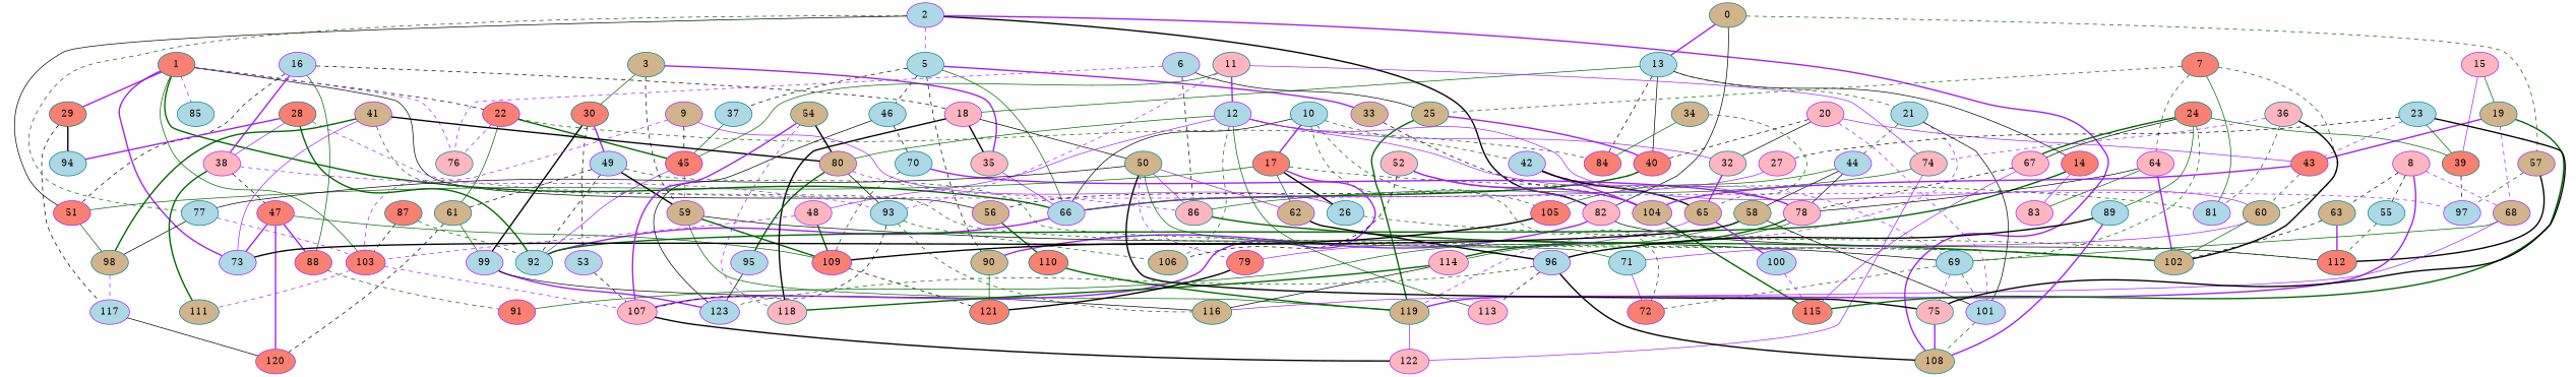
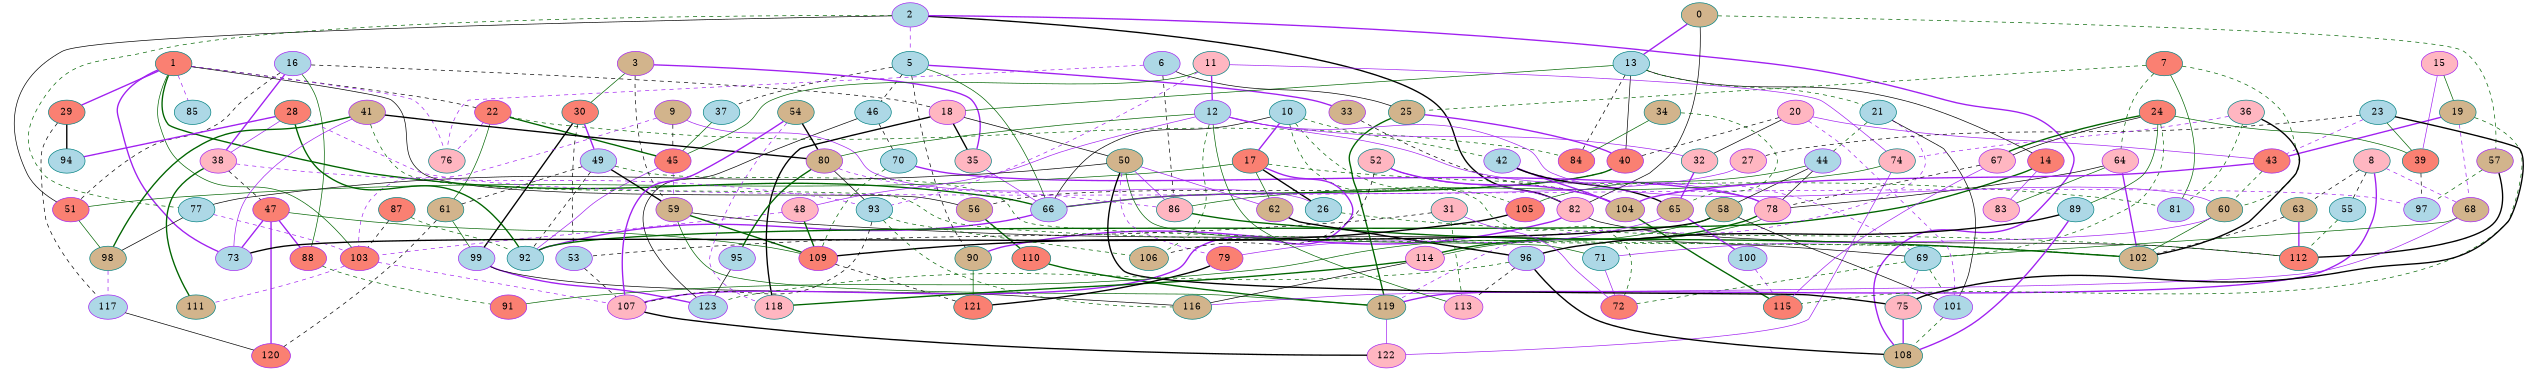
  graph {
    node [color=purple fillcolor=lightblue style=filled]
    edge [color=purple style=dashed]
    1 [color=teal fillcolor=salmon]
    22 [fillcolor=salmon]
    29 [color=teal fillcolor=salmon]
    56 [fillcolor=tan]
    66
    73
    76 [color=teal fillcolor=lightpink]
    85 [color=teal]
    103 [fillcolor=salmon]
    45 [fillcolor=salmon]
    84 [fillcolor=salmon]
    61 [color=teal fillcolor=tan]
    94 [color=teal]
    117
    110 [color=teal fillcolor=salmon]
    92 [color=teal]
    107 [fillcolor=lightpink]
    111 [color=teal fillcolor=tan]
    5 [color=teal]
    2
    51 [fillcolor=salmon]
    77 [color=teal]
    82 [fillcolor=lightpink]
    108 [color=teal fillcolor=tan]
    33 [fillcolor=tan]
    37 [color=teal]
    46 [color=teal]
    90 [color=teal fillcolor=tan]
    98 [color=teal fillcolor=tan]
    112 [color=teal fillcolor=salmon]
-   3 [color=teal fillcolor=tan]
+   3 [fillcolor=tan]
    30 [color=teal fillcolor=salmon]
    35 [color=teal fillcolor=lightpink]
    59 [fillcolor=tan]
    49
    53
    99
    119 [color=teal fillcolor=tan]
    69 [color=teal]
    109 [fillcolor=salmon]
    n41 [color=teal fillcolor=tan label=0]
    13 [color=teal]
    57 [fillcolor=tan]
    14 [fillcolor=salmon]
    18 [fillcolor=lightpink]
    21 [color=teal]
    40 [fillcolor=salmon]
    97
    104 [fillcolor=tan]
    70 [color=teal]
    123
    121 [color=teal fillcolor=salmon]
    6
    25 [color=teal fillcolor=tan]
    86 [color=teal fillcolor=lightpink]
    102 [color=teal fillcolor=tan]
    7 [color=teal fillcolor=salmon]
    60 [color=teal fillcolor=tan]
    64 [fillcolor=lightpink]
    81
    71 [color=teal]
    78 [fillcolor=lightpink]
    83 [fillcolor=lightpink]
-   8 [fillcolor=lightpink]
+   8 [color=teal fillcolor=lightpink]
    55 [color=teal]
    63 [color=teal fillcolor=tan]
    68 [fillcolor=tan]
    116 [color=teal fillcolor=tan]
    122 [fillcolor=lightpink]
    9 [fillcolor=tan]
    26 [color=teal]
    10 [color=teal]
    17 [color=teal fillcolor=salmon]
    42
    72 [fillcolor=salmon]
    105 [fillcolor=salmon]
    62 [fillcolor=tan]
    65 [fillcolor=tan]
    11 [color=teal fillcolor=lightpink]
    12
    74 [color=teal fillcolor=lightpink]
    93 [color=teal]
    32 [color=teal fillcolor=lightpink]
    48 [fillcolor=lightpink]
    80 [fillcolor=tan]
    106 [color=teal fillcolor=tan]
    113 [fillcolor=lightpink]
    114 [fillcolor=lightpink]
    95
    50 [color=teal fillcolor=tan]
    118 [color=teal fillcolor=lightpink]
    101
    44
    15 [fillcolor=lightpink]
    19 [color=teal fillcolor=tan]
    39 [color=teal fillcolor=salmon]
    43 [fillcolor=salmon]
    115 [color=teal fillcolor=salmon]
    16
    38 [fillcolor=lightpink]
    88 [fillcolor=salmon]
    47 [fillcolor=salmon]
    91 [fillcolor=salmon]
    96
    75 [color=teal fillcolor=lightpink]
    79 [fillcolor=salmon]
    20 [fillcolor=lightpink]
    58 [color=teal fillcolor=tan]
    120 [fillcolor=salmon]
    23 [color=teal]
    27 [fillcolor=lightpink]
    24 [color=teal fillcolor=salmon]
    67 [fillcolor=lightpink]
    89 [color=teal]
    28 [color=teal fillcolor=salmon]
+   31 [color=teal fillcolor=lightpink]
    100
    34 [color=teal fillcolor=tan]
    36 [color=teal fillcolor=lightpink]
    41 [fillcolor=tan]
    52 [color=teal fillcolor=lightpink]
    54 [color=teal fillcolor=tan]
    87 [color=teal fillcolor=salmon]
    1 -- 22 [color=black]
    1 -- 29 [style=bold]
    1 -- 56 [color=black style=solid]
    1 -- 66 [color=darkgreen style=bold]
    1 -- 73 [style=bold]
    1 -- 76
    1 -- 85
    1 -- 103 [color=darkgreen style=solid]
    22 -- 76
    22 -- 45 [color=darkgreen style=bold]
    22 -- 84 [color=darkgreen]
    22 -- 61 [color=darkgreen style=solid]
    29 -- 94 [color=black style=bold]
    29 -- 117 [color=black]
    56 -- 110 [color=darkgreen style=bold]
    66 -- 92 [style=bold]
    103 -- 107
    103 -- 111
    45 -- 92 [style=solid]
    45 -- 59
    61 -- 99 [color=darkgreen style=solid]
    61 -- 120 [color=black]
    117 -- 120 [color=black style=solid]
    110 -- 119 [color=darkgreen style=bold]
    107 -- 122 [color=black style=bold]
    5 -- 66 [color=darkgreen style=solid]
    5 -- 33 [style=bold]
    5 -- 37 [color=black]
    5 -- 46 [color=black]
    5 -- 90 [color=black]
    2 -- 5
    2 -- 51 [color=black style=solid]
    2 -- 77 [color=darkgreen]
    2 -- 82 [color=black style=bold]
    2 -- 108 [style=bold]
    51 -- 98 [color=darkgreen style=solid]
    77 -- 103
    77 -- 98 [color=black style=solid]
    82 -- 90 [style=bold]
    82 -- 112 [color=black style=solid]
    33 -- 104 [color=black]
    37 -- 45 [color=darkgreen style=solid]
    46 -- 70 [color=black]
    46 -- 123 [color=black style=solid]
    90 -- 121 [color=darkgreen style=solid]
    98 -- 117
    3 -- 30 [color=darkgreen style=solid]
    3 -- 35 [style=bold]
    3 -- 59 [color=black]
    30 -- 49 [style=bold]
    30 -- 53 [color=black]
    30 -- 99 [color=black style=bold]
    35 -- 66 [style=solid]
    59 -- 119 [color=darkgreen style=solid]
    59 -- 69 [color=black style=solid]
    59 -- 109 [color=darkgreen style=bold]
    49 -- 61 [color=black]
    49 -- 92 [color=black]
    49 -- 59 [color=black style=bold]
    49 -- 102 [color=darkgreen]
    53 -- 107 [color=black]
    99 -- 123 [style=bold]
    99 -- 116 [color=black style=solid]
    119 -- 122 [style=solid]
    69 -- 72 [color=darkgreen]
    69 -- 101 [color=darkgreen]
    69 -- 75
    109 -- 121 [color=black]
    n41 -- 82 [color=black style=solid]
    n41 -- 13 [style=bold]
    n41 -- 57 [color=darkgreen]
    13 -- 84 [color=black]
    13 -- 14 [color=black style=solid]
    13 -- 18 [color=darkgreen style=solid]
    13 -- 21 [color=darkgreen]
    13 -- 40 [color=black style=solid]
    57 -- 112 [color=black style=bold]
    57 -- 97 [color=darkgreen]
    14 -- 92 [color=darkgreen style=bold]
    14 -- 83 [style=solid]
    18 -- 35 [color=black style=bold]
    18 -- 50 [color=black style=solid]
    18 -- 118 [color=black style=bold]
    21 -- 119
    21 -- 101 [color=black style=solid]
    21 -- 44 [color=darkgreen]
    40 -- 56 [color=black]
    40 -- 66 [color=darkgreen style=bold]
    104 -- 115 [color=darkgreen style=bold]
    70 -- 109 [color=darkgreen]
    70 -- 78 [style=bold]
    6 -- 76
    6 -- 25 [color=black style=solid]
    6 -- 86 [color=black]
    25 -- 119 [color=darkgreen style=bold]
    25 -- 40 [style=bold]
    86 -- 102 [color=darkgreen style=bold]
    7 -- 25 [color=darkgreen]
    7 -- 60 [color=darkgreen]
    7 -- 64 [color=darkgreen]
    7 -- 81 [color=darkgreen style=solid]
    60 -- 102 [color=darkgreen style=solid]
    60 -- 71 [style=solid]
    64 -- 102 [style=bold]
    64 -- 78 [color=black style=solid]
    64 -- 83 [color=darkgreen style=solid]
    71 -- 72 [style=solid]
    78 -- 114 [color=darkgreen style=bold]
    78 -- 114 [color=darkgreen style=solid]
    8 -- 119 [style=bold]
    8 -- 55 [color=black]
    8 -- 63 [color=black]
    8 -- 68
    55 -- 112 [color=darkgreen]
    63 -- 112 [style=bold]
    63 -- 102 [color=black]
    68 -- 69 [color=darkgreen style=solid]
    68 -- 116 [style=solid]
    9 -- 103
    9 -- 45 [color=black]
    9 -- 26 [style=solid]
    26 -- 112 [color=darkgreen]
    10 -- 66 [color=black style=solid]
    10 -- 17 [style=bold]
    10 -- 42 [color=darkgreen]
    10 -- 72 [color=darkgreen]
    10 -- 105 [color=darkgreen]
    17 -- 107 [style=bold]
    17 -- 51 [color=darkgreen style=solid]
    17 -- 81 [color=darkgreen]
    17 -- 26 [color=black style=bold]
    17 -- 62 [color=darkgreen style=solid]
    42 -- 69
    42 -- 104 [style=bold]
    42 -- 65 [color=black style=bold]
    105 -- 109 [color=black style=bold]
    62 -- 96 [color=black style=bold]
    65 -- 79 [style=solid]
    65 -- 100 [style=bold]
    11 -- 45 [color=darkgreen style=solid]
    11 -- 12 [style=bold]
    11 -- 74 [style=solid]
    11 -- 93
    12 -- 60 [style=solid]
    12 -- 78 [style=solid]
    12 -- 32 [style=solid]
    12 -- 48 [style=solid]
    12 -- 80 [color=darkgreen style=solid]
    12 -- 106 [color=darkgreen]
    12 -- 113 [color=darkgreen style=solid]
    74 -- 86 [color=darkgreen style=solid]
    74 -- 122 [style=solid]
    93 -- 107 [color=black]
    93 -- 116 [color=darkgreen]
    93 -- 106 [color=darkgreen]
    32 -- 65 [style=bold]
    48 -- 103
    48 -- 109 [color=darkgreen style=bold]
    80 -- 86
    80 -- 93 [color=black style=solid]
    80 -- 95 [color=darkgreen style=bold]
    114 -- 116 [color=black style=solid]
    114 -- 118 [color=darkgreen style=bold]
    95 -- 123 [color=black style=solid]
    50 -- 77 [color=black style=solid]
    50 -- 86 [style=solid]
    50 -- 71 [color=darkgreen style=solid]
    50 -- 62 [style=solid]
    50 -- 75 [color=black style=bold]
    50 -- 79
    101 -- 108 [color=darkgreen]
    44 -- 78 [color=black style=solid]
    44 -- 105 [color=darkgreen style=solid]
    44 -- 58 [color=black style=solid]
    15 -- 19 [color=darkgreen style=solid]
    15 -- 39 [style=solid]
    19 -- 68
    19 -- 43 [style=bold]
-   19 -- 115 [color=darkgreen style=bold]
+   19 -- 115 [color=darkgreen]
    39 -- 97 [color=black]
    43 -- 104 [style=bold]
    43 -- 60 [color=darkgreen]
    16 -- 51 [color=black]
    16 -- 18 [color=black]
    16 -- 38 [style=bold]
    16 -- 88 [color=darkgreen style=solid]
    38 -- 111 [color=darkgreen style=bold]
    38 -- 93
    38 -- 47 [color=black]
    88 -- 91 [color=darkgreen]
    47 -- 73 [style=bold]
    47 -- 109 [color=darkgreen style=solid]
    47 -- 88 [style=bold]
    47 -- 120 [style=bold]
    96 -- 108 [color=black style=bold]
    96 -- 123 [color=darkgreen]
    96 -- 113 [color=black]
    75 -- 108 [style=bold]
    79 -- 121 [color=black style=bold]
    20 -- 40 [color=black]
    20 -- 32 [color=black style=solid]
    20 -- 101
    20 -- 43 [style=solid]
    58 -- 73 [color=black style=bold]
    58 -- 101 [color=black style=solid]
    58 -- 91 [color=darkgreen style=solid]
    23 -- 39 [color=darkgreen style=solid]
    23 -- 43
    23 -- 75 [color=black style=bold]
    23 -- 27 [color=black]
    27 -- 66 [style=solid]
    24 -- 69 [color=darkgreen]
    24 -- 39 [color=darkgreen style=solid]
    24 -- 67 [color=darkgreen style=bold]
    24 -- 67 [color=black style=solid]
    24 -- 89 [color=darkgreen style=solid]
    67 -- 78 [color=black]
    67 -- 115 [style=solid]
    89 -- 108 [style=bold]
    89 -- 96 [color=black style=bold]
    28 -- 94 [style=bold]
    28 -- 92 [color=darkgreen style=bold]
    28 -- 97
    28 -- 38 [style=solid]
+   31 -- 53 [color=black]
+   31 -- 72 [style=solid]
+   31 -- 113 [color=darkgreen]
    100 -- 115
    34 -- 84 [color=darkgreen style=solid]
    34 -- 65 [color=darkgreen]
    36 -- 102 [color=black style=bold]
    36 -- 81 [color=darkgreen]
    36 -- 74
    41 -- 73 [style=solid]
    41 -- 98 [color=darkgreen style=bold]
    41 -- 102 [color=darkgreen]
    41 -- 80 [color=black style=bold]
    52 -- 82 [style=solid]
    52 -- 104 [style=bold]
    52 -- 106 [color=black]
    54 -- 107 [style=bold]
    54 -- 80 [color=black style=bold]
    54 -- 118
    87 -- 103 [color=black]
    87 -- 92 [color=darkgreen]
  }
